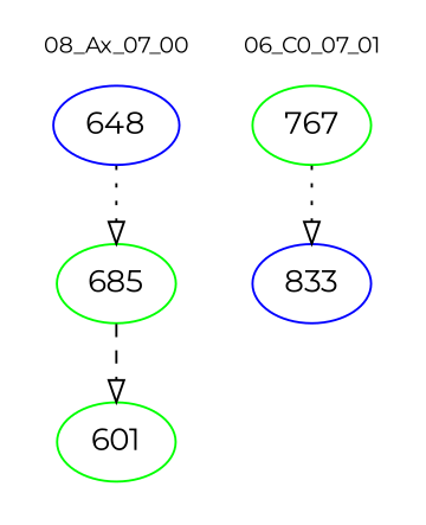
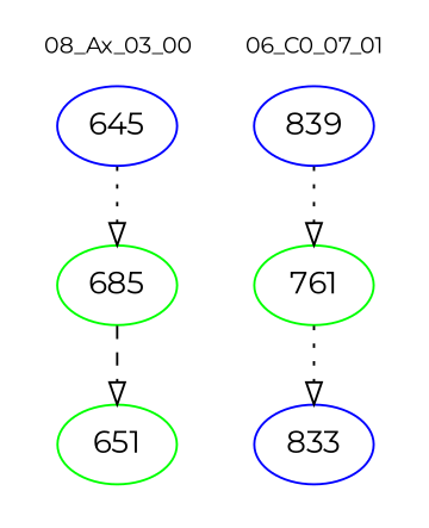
  digraph {
    fontname=Montserrat
    node [color=blue fontname=Montserrat]
    edge [arrowhead=onormal color=black fontname=Montserrat style=dotted]
-   n1 [label=648]
+   n1 [label=645]
    n2 [color=green label=685]
-   n3 [color=green label=601]
-   n5 [color=green label=767]
+   n3 [color=green label=651]
+   n4 [label=839]
+   n5 [color=green label=761]
    n6 [label=833]
    subgraph cluster_1 {
      color=white
      fontsize=10
-     label="08_Ax_07_00"
+     label="08_Ax_03_00"
      n1
      n2
      n3
    }
    subgraph cluster_2 {
      color=white
      fontsize=10
      label="06_C0_07_01"
+     n4
      n5
      n6
    }
    n1 -> n2
    n2 -> n3 [style=dashed]
+   n4 -> n5
    n5 -> n6
  }
